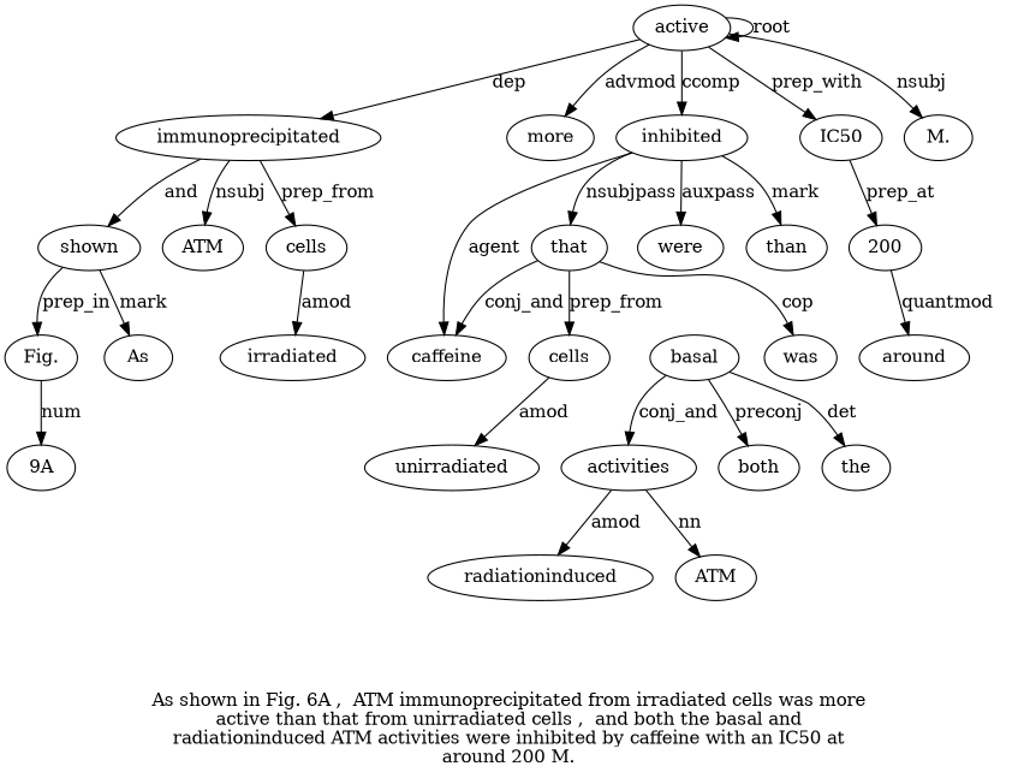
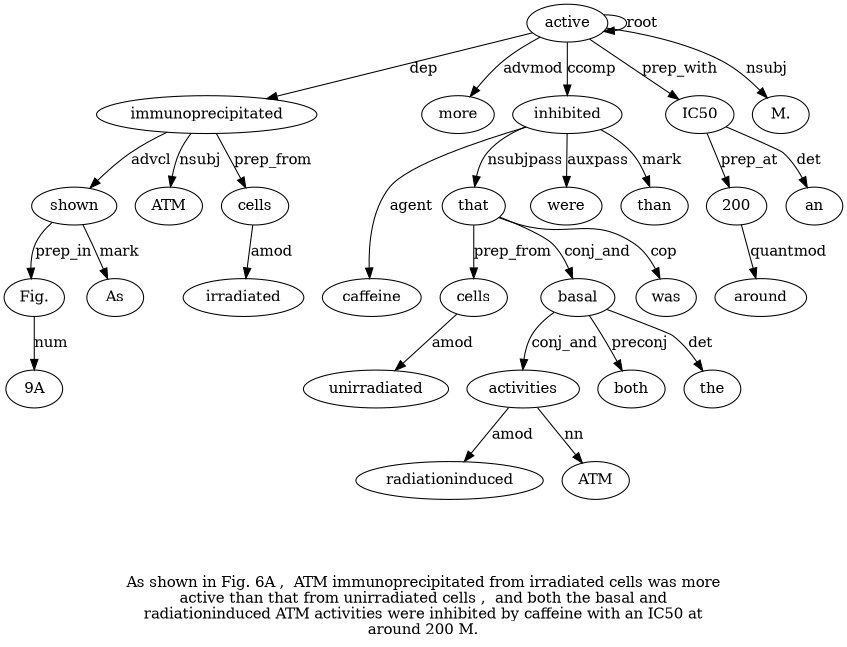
  digraph {
    label="As shown in Fig. 6A ,  ATM immunoprecipitated from irradiated cells was more\nactive than that from unirradiated cells ,  and both the basal and\nradiationinduced ATM activities were inhibited by caffeine with an IC50 at\naround 200 M."
    node [fillcolor=white style=filled]
    n1 [label=shown]
    n2 [label=As]
    n3 [label="Fig."]
    n4 [label="9A"]
    n5 [label=immunoprecipitated]
    n6 [label=ATM]
    n7 [label=cells]
    n8 [label=irradiated]
    n9 [label=active]
    n10 [label=more]
    n11 [label=inhibited]
    n12 [label=IC50]
    n13 [label="M."]
    n14 [label=was]
    n15 [label=than]
    n16 [label=that]
    n17 [label=were]
    n18 [label=caffeine]
+   n19 [label=an]
    n20 [label=200]
    n21 [label=cells]
    n22 [label=basal]
    n23 [label=unirradiated]
    n24 [label=both]
    n25 [label=the]
    n26 [label=activities]
    n27 [label=radiationinduced]
    n28 [label=ATM]
    n29 [label=around]
    n1 -> n2 [label=mark]
    n1 -> n3 [label=prep_in]
    n3 -> n4 [label=num]
-   n5 -> n1 [label=and]
+   n5 -> n1 [label=advcl]
    n5 -> n6 [label=nsubj]
    n5 -> n7 [label=prep_from]
    n7 -> n8 [label=amod]
    n9 -> n5 [label=dep]
    n9 -> n9 [label=root]
    n9 -> n10 [label=advmod]
    n9 -> n11 [label=ccomp]
    n9 -> n12 [label=prep_with]
    n9 -> n13 [label=nsubj]
    n11 -> n15 [label=mark]
    n11 -> n16 [label=nsubjpass]
    n11 -> n17 [label=auxpass]
    n11 -> n18 [label=agent]
+   n12 -> n19 [label=det]
    n12 -> n20 [label=prep_at]
    n16 -> n14 [label=cop]
    n16 -> n21 [label=prep_from]
-   n16 -> n18 [label=conj_and]
+   n16 -> n22 [label=conj_and]
    n20 -> n29 [label=quantmod]
    n21 -> n23 [label=amod]
    n22 -> n24 [label=preconj]
    n22 -> n25 [label=det]
    n22 -> n26 [label=conj_and]
    n26 -> n27 [label=amod]
    n26 -> n28 [label=nn]
  }
